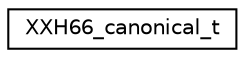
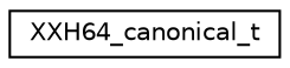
  digraph {
    rankdir=LR
-   n1 [color=black fillcolor=white fontname=Helvetica fontsize=10 height=0.2 label=XXH66_canonical_t shape=record style=filled width=0.4]
+   n1 [color=black fillcolor=white fontname=Helvetica fontsize=10 height=0.2 label=XXH64_canonical_t shape=record style=filled width=0.4]
  }
